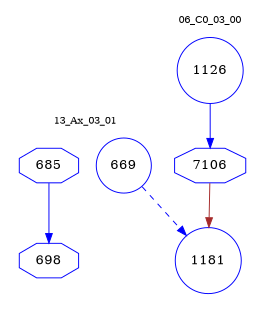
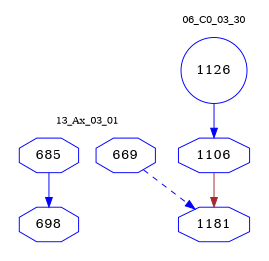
  digraph {
    node [color=blue shape=octagon]
    edge [color=blue style=solid]
-   n1 [label=669 shape=circle]
+   n1 [label=669]
    n2 [label=685]
    n3 [label=698]
    n4 [label=1126 shape=circle]
-   n5 [label=7106]
-   n6 [label=1181 shape=circle]
+   n5 [label=1106]
+   n6 [label=1181]
    subgraph cluster_1 {
      color=white
      fontsize=10
      label="13_Ax_03_01"
      n1
      n2
      n3
    }
    subgraph cluster_2 {
      color=white
      fontsize=10
-     label="06_C0_03_00"
+     label="06_C0_03_30"
      n4
      n5
      n6
    }
    n1 -> n6 [style=dashed]
    n2 -> n3
    n4 -> n5
    n5 -> n6 [color=brown]
  }
